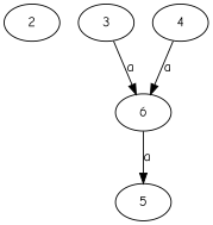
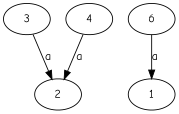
  strict digraph {
    fontname="Comic Neue"
    node [fontname="Comic Neue"]
    edge [fontname="Comic Neue"]
    2
    3
    6
-   1 [label=5]
+   1
    4
-   3 -> 6 [label=a]
+   3 -> 2 [label=a]
    6 -> 1 [label=a]
-   4 -> 6 [label=a]
+   4 -> 2 [label=a]
  }
